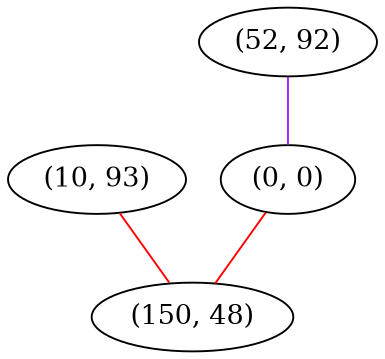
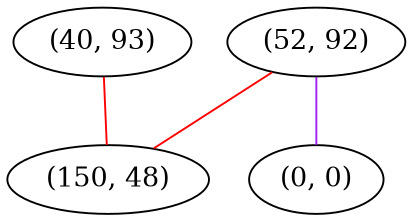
  graph {
    edge [color=red weight=1]
-   "(10, 93)"
+   "(10, 93)" [label="(40, 93)"]
    "(150, 48)"
    n3 [label="(52, 92)"]
    "(0, 0)"
    "(10, 93)" -- "(150, 48)"
-   "(0, 0)" -- "(150, 48)"
+   n3 -- "(150, 48)"
    n3 -- "(0, 0)" [color=purple weight=4]
  }
